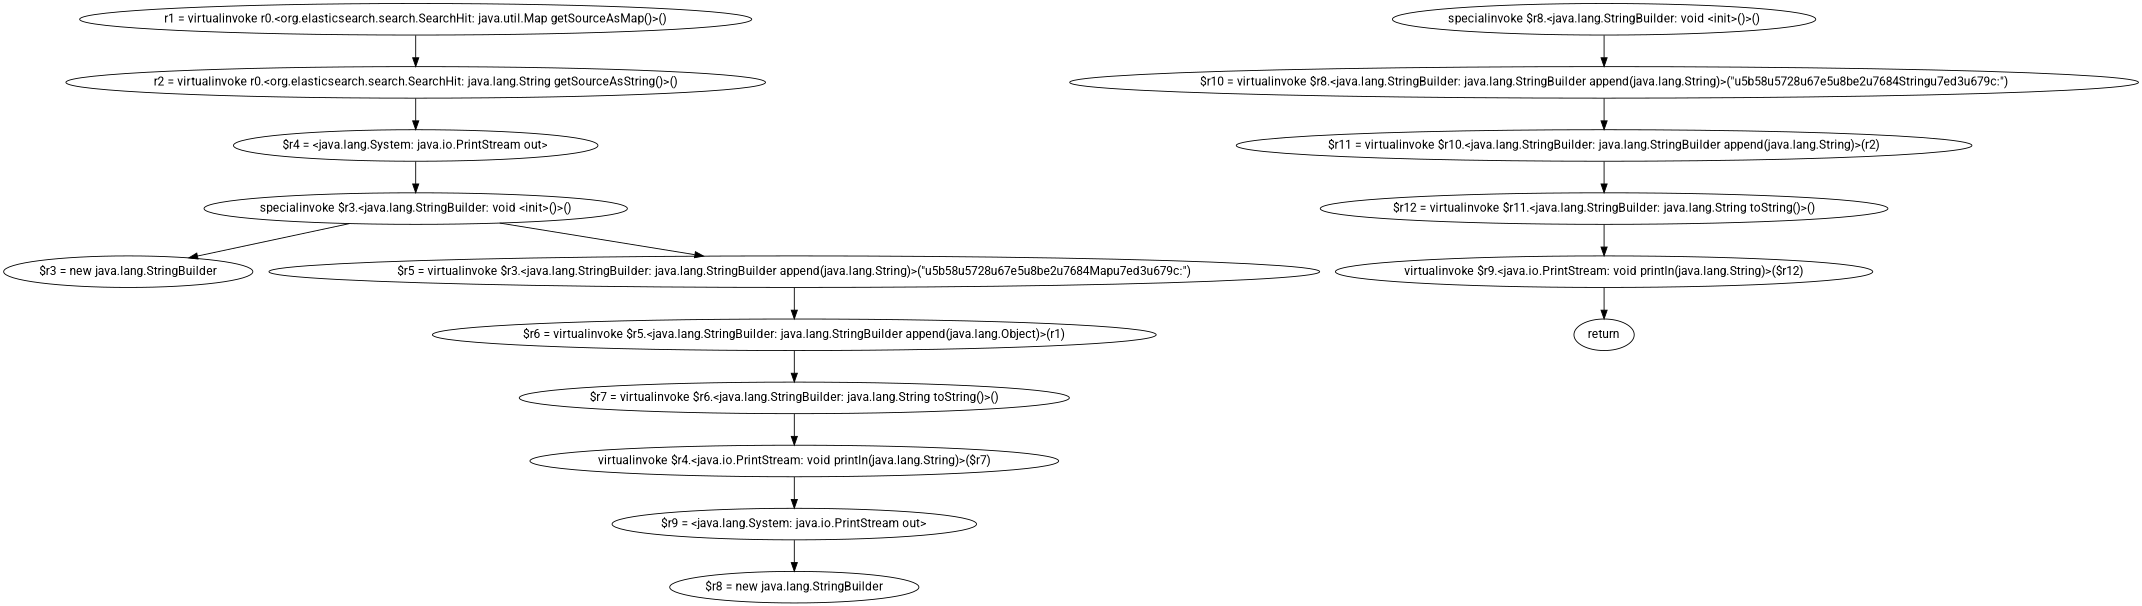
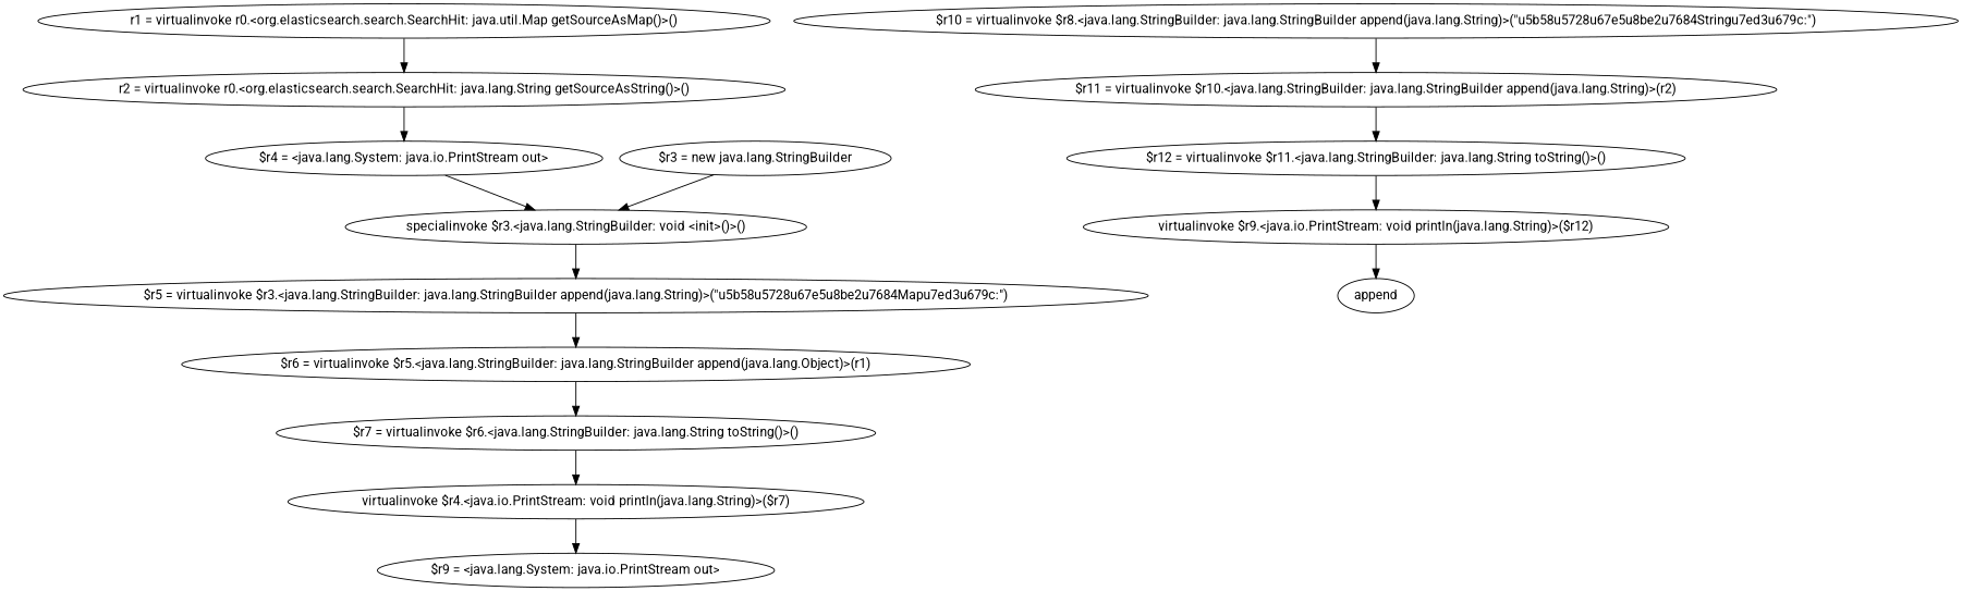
  digraph {
    fontname=Roboto
    node [fontname=Roboto]
    edge [fontname=Roboto]
    "r1 = virtualinvoke r0.<org.elasticsearch.search.SearchHit: java.util.Map getSourceAsMap()>()"
    "r2 = virtualinvoke r0.<org.elasticsearch.search.SearchHit: java.lang.String getSourceAsString()>()"
    "$r4 = <java.lang.System: java.io.PrintStream out>"
    "specialinvoke $r3.<java.lang.StringBuilder: void <init>()>()"
    "$r3 = new java.lang.StringBuilder"
    "$r5 = virtualinvoke $r3.<java.lang.StringBuilder: java.lang.StringBuilder append(java.lang.String)>(\"\u5b58\u5728\u67e5\u8be2\u7684Map\u7ed3\u679c:\")"
    "$r6 = virtualinvoke $r5.<java.lang.StringBuilder: java.lang.StringBuilder append(java.lang.Object)>(r1)"
    "$r7 = virtualinvoke $r6.<java.lang.StringBuilder: java.lang.String toString()>()"
    "virtualinvoke $r4.<java.io.PrintStream: void println(java.lang.String)>($r7)"
    "$r9 = <java.lang.System: java.io.PrintStream out>"
-   "$r8 = new java.lang.StringBuilder"
-   "specialinvoke $r8.<java.lang.StringBuilder: void <init>()>()"
    "$r10 = virtualinvoke $r8.<java.lang.StringBuilder: java.lang.StringBuilder append(java.lang.String)>(\"\u5b58\u5728\u67e5\u8be2\u7684String\u7ed3\u679c:\")"
    "$r11 = virtualinvoke $r10.<java.lang.StringBuilder: java.lang.StringBuilder append(java.lang.String)>(r2)"
    "$r12 = virtualinvoke $r11.<java.lang.StringBuilder: java.lang.String toString()>()"
    "virtualinvoke $r9.<java.io.PrintStream: void println(java.lang.String)>($r12)"
-   return
+   return [label=append]
    "r1 = virtualinvoke r0.<org.elasticsearch.search.SearchHit: java.util.Map getSourceAsMap()>()" -> "r2 = virtualinvoke r0.<org.elasticsearch.search.SearchHit: java.lang.String getSourceAsString()>()"
    "r2 = virtualinvoke r0.<org.elasticsearch.search.SearchHit: java.lang.String getSourceAsString()>()" -> "$r4 = <java.lang.System: java.io.PrintStream out>"
    "$r4 = <java.lang.System: java.io.PrintStream out>" -> "specialinvoke $r3.<java.lang.StringBuilder: void <init>()>()"
    "specialinvoke $r3.<java.lang.StringBuilder: void <init>()>()" -> "$r5 = virtualinvoke $r3.<java.lang.StringBuilder: java.lang.StringBuilder append(java.lang.String)>(\"\u5b58\u5728\u67e5\u8be2\u7684Map\u7ed3\u679c:\")"
-   "specialinvoke $r3.<java.lang.StringBuilder: void <init>()>()" -> "$r3 = new java.lang.StringBuilder"
+   "$r3 = new java.lang.StringBuilder" -> "specialinvoke $r3.<java.lang.StringBuilder: void <init>()>()"
    "$r5 = virtualinvoke $r3.<java.lang.StringBuilder: java.lang.StringBuilder append(java.lang.String)>(\"\u5b58\u5728\u67e5\u8be2\u7684Map\u7ed3\u679c:\")" -> "$r6 = virtualinvoke $r5.<java.lang.StringBuilder: java.lang.StringBuilder append(java.lang.Object)>(r1)"
    "$r6 = virtualinvoke $r5.<java.lang.StringBuilder: java.lang.StringBuilder append(java.lang.Object)>(r1)" -> "$r7 = virtualinvoke $r6.<java.lang.StringBuilder: java.lang.String toString()>()"
    "$r7 = virtualinvoke $r6.<java.lang.StringBuilder: java.lang.String toString()>()" -> "virtualinvoke $r4.<java.io.PrintStream: void println(java.lang.String)>($r7)"
    "virtualinvoke $r4.<java.io.PrintStream: void println(java.lang.String)>($r7)" -> "$r9 = <java.lang.System: java.io.PrintStream out>"
-   "$r9 = <java.lang.System: java.io.PrintStream out>" -> "$r8 = new java.lang.StringBuilder"
-   "specialinvoke $r8.<java.lang.StringBuilder: void <init>()>()" -> "$r10 = virtualinvoke $r8.<java.lang.StringBuilder: java.lang.StringBuilder append(java.lang.String)>(\"\u5b58\u5728\u67e5\u8be2\u7684String\u7ed3\u679c:\")"
    "$r10 = virtualinvoke $r8.<java.lang.StringBuilder: java.lang.StringBuilder append(java.lang.String)>(\"\u5b58\u5728\u67e5\u8be2\u7684String\u7ed3\u679c:\")" -> "$r11 = virtualinvoke $r10.<java.lang.StringBuilder: java.lang.StringBuilder append(java.lang.String)>(r2)"
    "$r11 = virtualinvoke $r10.<java.lang.StringBuilder: java.lang.StringBuilder append(java.lang.String)>(r2)" -> "$r12 = virtualinvoke $r11.<java.lang.StringBuilder: java.lang.String toString()>()"
    "$r12 = virtualinvoke $r11.<java.lang.StringBuilder: java.lang.String toString()>()" -> "virtualinvoke $r9.<java.io.PrintStream: void println(java.lang.String)>($r12)"
    "virtualinvoke $r9.<java.io.PrintStream: void println(java.lang.String)>($r12)" -> return
  }
